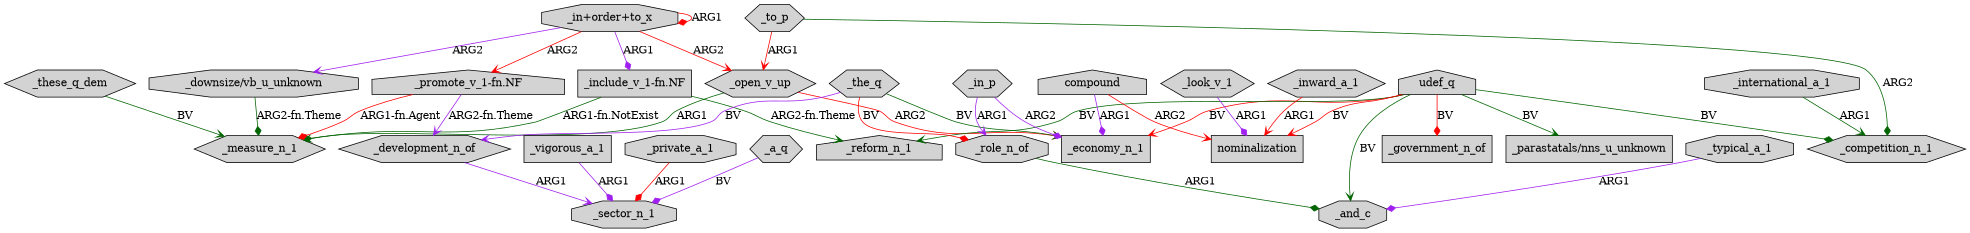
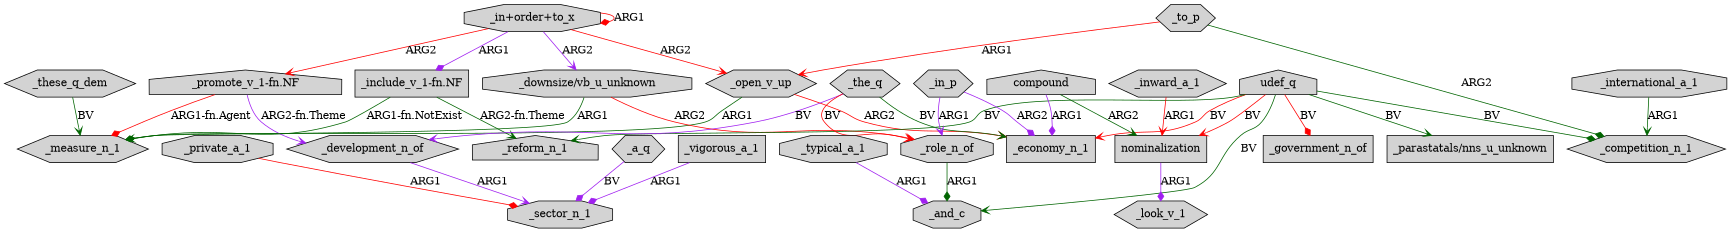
  digraph {
    node [shape=hexagon style=filled]
    edge [arrowhead=vee color=red]
    "_in+order+to_x" [shape=octagon]
    _open_v_up
    "_include_v_1-fn.NF" [shape=box]
    "_promote_v_1-fn.NF" [shape=house]
    "_downsize/vb_u_unknown" [shape=octagon]
    _measure_n_1
    _economy_n_1 [shape=box]
    _reform_n_1 [shape=house]
    _development_n_of
    _role_n_of [shape=octagon]
    _sector_n_1 [shape=octagon]
    _a_q
    udef_q [shape=house]
    _competition_n_1
    _and_c [shape=octagon]
    _government_n_of [shape=box]
    nominalization [shape=box]
    "_parastatals/nns_u_unknown" [shape=box]
    _look_v_1
    _the_q
    _to_p
    _typical_a_1 [shape=octagon]
    _these_q_dem
    compound [shape=house]
    _vigorous_a_1 [shape=box]
    _in_p
    _private_a_1 [shape=octagon]
    _international_a_1 [shape=octagon]
    _inward_a_1
    "_in+order+to_x" -> "_in+order+to_x" [arrowhead=diamond label=ARG1]
    "_in+order+to_x" -> _open_v_up [label=ARG2]
    "_in+order+to_x" -> "_include_v_1-fn.NF" [arrowhead=diamond color=purple label=ARG1]
    "_in+order+to_x" -> "_promote_v_1-fn.NF" [label=ARG2]
    "_in+order+to_x" -> "_downsize/vb_u_unknown" [color=purple label=ARG2]
    _open_v_up -> _measure_n_1 [arrowhead=diamond color=darkgreen label=ARG1]
    _open_v_up -> _economy_n_1 [label=ARG2]
    "_include_v_1-fn.NF" -> _measure_n_1 [color=darkgreen label="ARG1-fn.NotExist"]
    "_include_v_1-fn.NF" -> _reform_n_1 [color=darkgreen label="ARG2-fn.Theme"]
    "_promote_v_1-fn.NF" -> _measure_n_1 [arrowhead=diamond label="ARG1-fn.Agent"]
    "_promote_v_1-fn.NF" -> _development_n_of [color=purple label="ARG2-fn.Theme"]
-   "_downsize/vb_u_unknown" -> _measure_n_1 [arrowhead=diamond color=darkgreen label="ARG2-fn.Theme"]
+   "_downsize/vb_u_unknown" -> _measure_n_1 [arrowhead=diamond color=darkgreen label=ARG1]
+   "_downsize/vb_u_unknown" -> _role_n_of [label=ARG2]
    _development_n_of -> _sector_n_1 [color=purple label=ARG1]
    _role_n_of -> _and_c [arrowhead=diamond color=darkgreen label=ARG1]
    _a_q -> _sector_n_1 [arrowhead=diamond color=purple label=BV]
    udef_q -> _economy_n_1 [label=BV]
    udef_q -> _reform_n_1 [color=darkgreen label=BV]
    udef_q -> _competition_n_1 [arrowhead=diamond color=darkgreen label=BV]
    udef_q -> _and_c [color=darkgreen label=BV]
    udef_q -> _government_n_of [arrowhead=diamond label=BV]
    udef_q -> nominalization [label=BV]
    udef_q -> "_parastatals/nns_u_unknown" [color=darkgreen label=BV]
-   _look_v_1 -> nominalization [arrowhead=diamond color=purple label=ARG1]
+   nominalization -> _look_v_1 [arrowhead=diamond color=purple label=ARG1]
    _the_q -> _economy_n_1 [color=darkgreen label=BV]
    _the_q -> _development_n_of [color=purple label=BV]
-   _the_q -> _role_n_of [arrowhead=diamond label=BV]
+   _the_q -> _role_n_of [label=BV]
    _to_p -> _open_v_up [label=ARG1]
    _to_p -> _competition_n_1 [arrowhead=diamond color=darkgreen label=ARG2]
    _typical_a_1 -> _and_c [arrowhead=diamond color=purple label=ARG1]
    _these_q_dem -> _measure_n_1 [color=darkgreen label=BV]
    compound -> _economy_n_1 [arrowhead=diamond color=purple label=ARG1]
-   compound -> nominalization [label=ARG2]
+   compound -> nominalization [color=darkgreen label=ARG2]
    _vigorous_a_1 -> _sector_n_1 [arrowhead=diamond color=purple label=ARG1]
    _in_p -> _economy_n_1 [arrowhead=diamond color=purple label=ARG2]
    _in_p -> _role_n_of [color=purple label=ARG1]
    _private_a_1 -> _sector_n_1 [arrowhead=diamond label=ARG1]
    _international_a_1 -> _competition_n_1 [color=darkgreen label=ARG1]
    _inward_a_1 -> nominalization [label=ARG1]
  }
